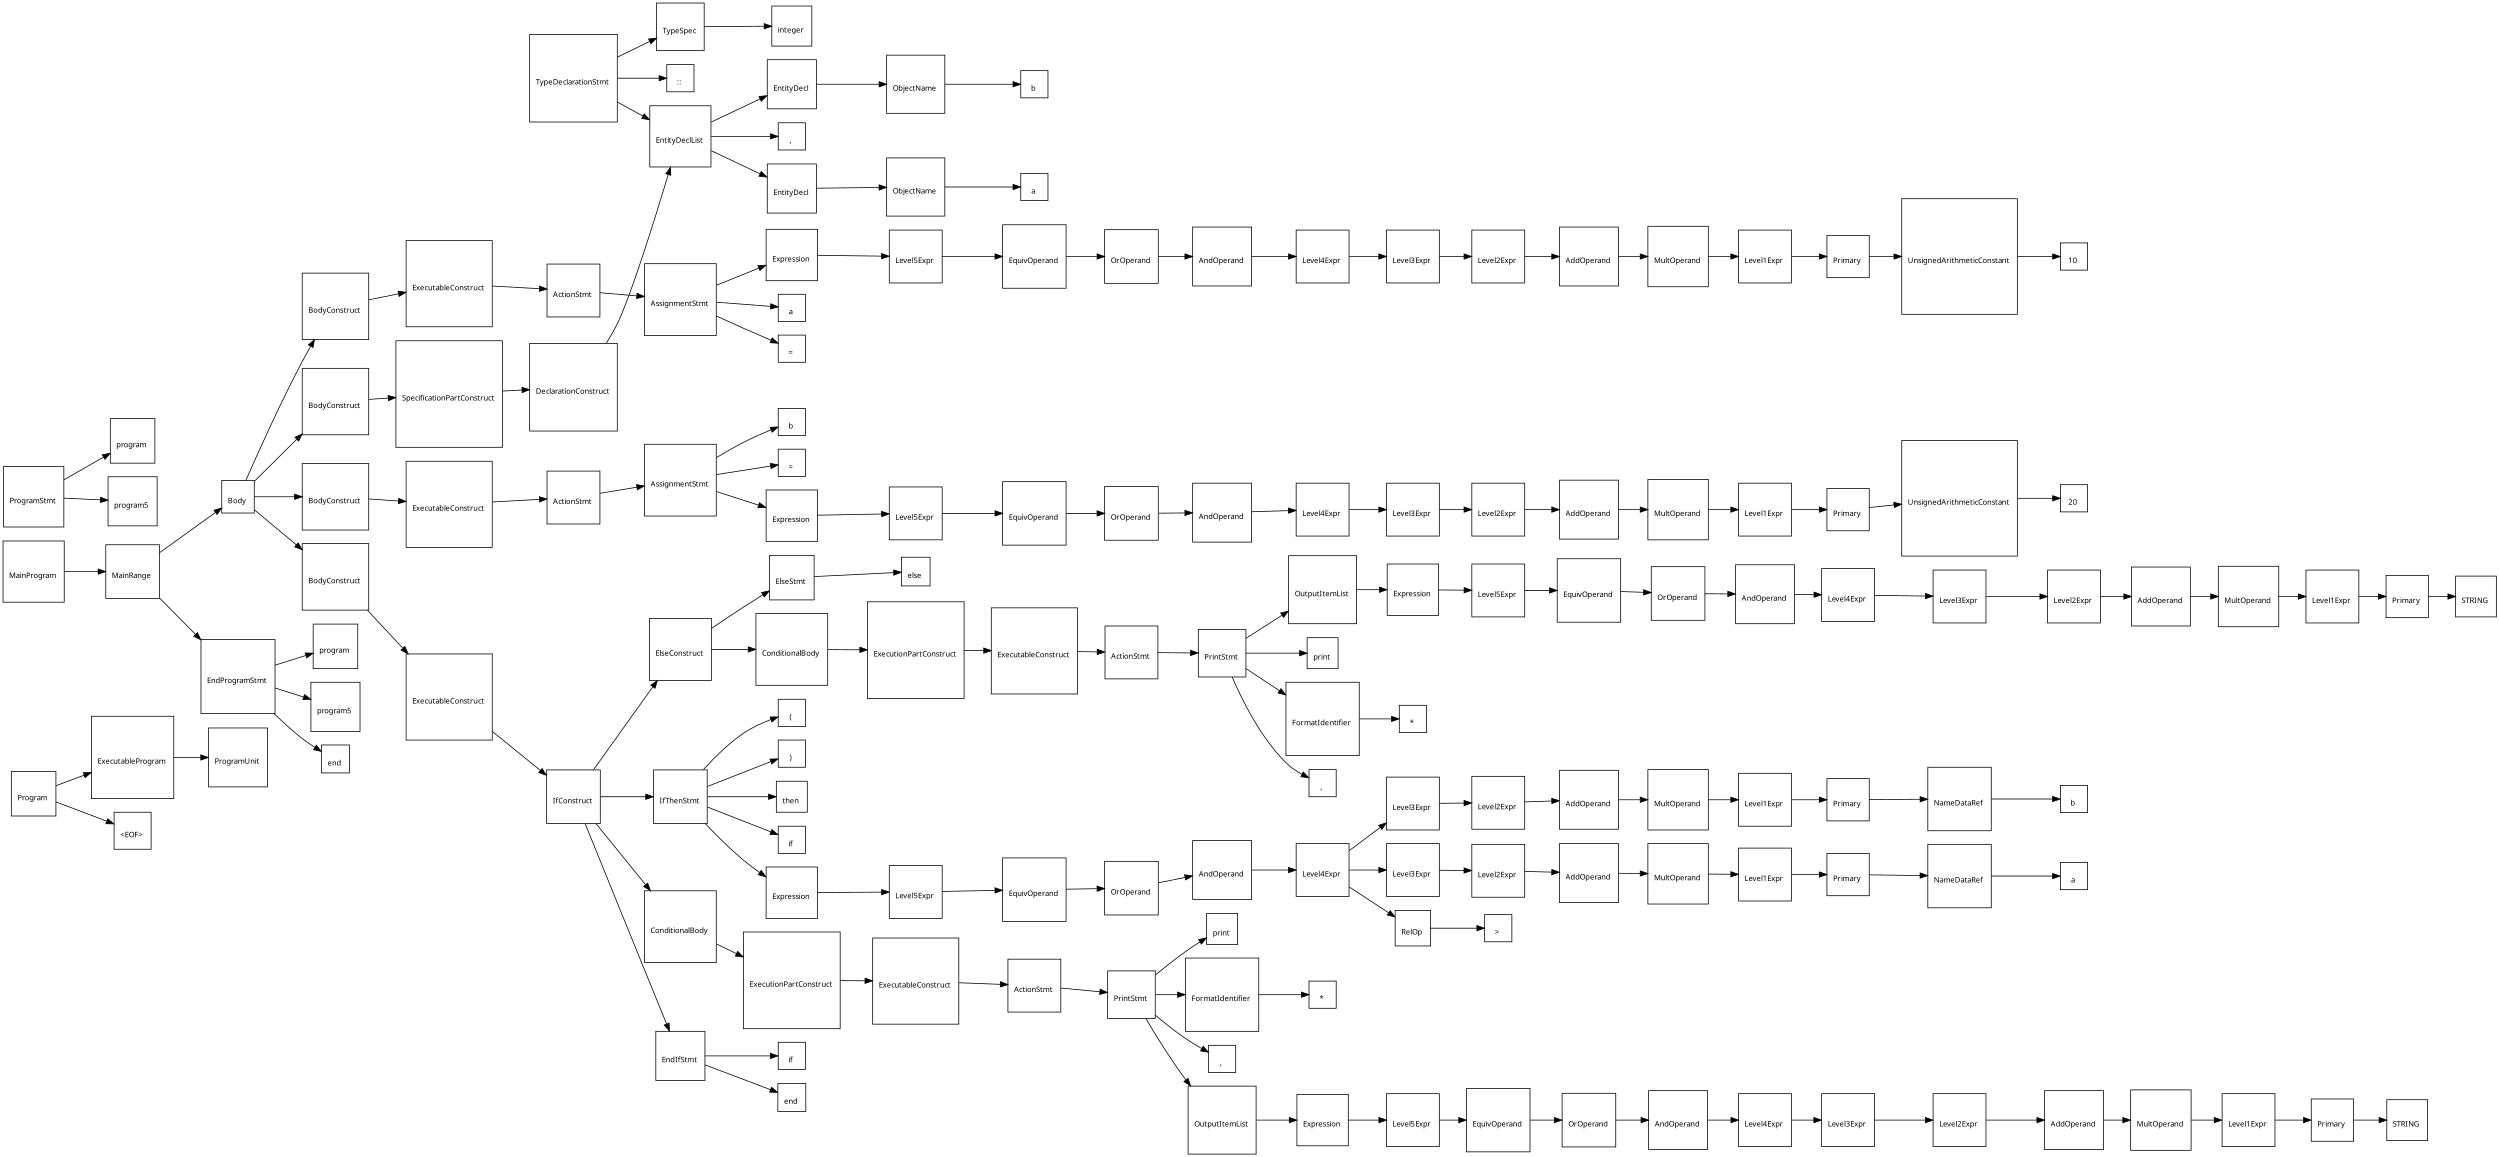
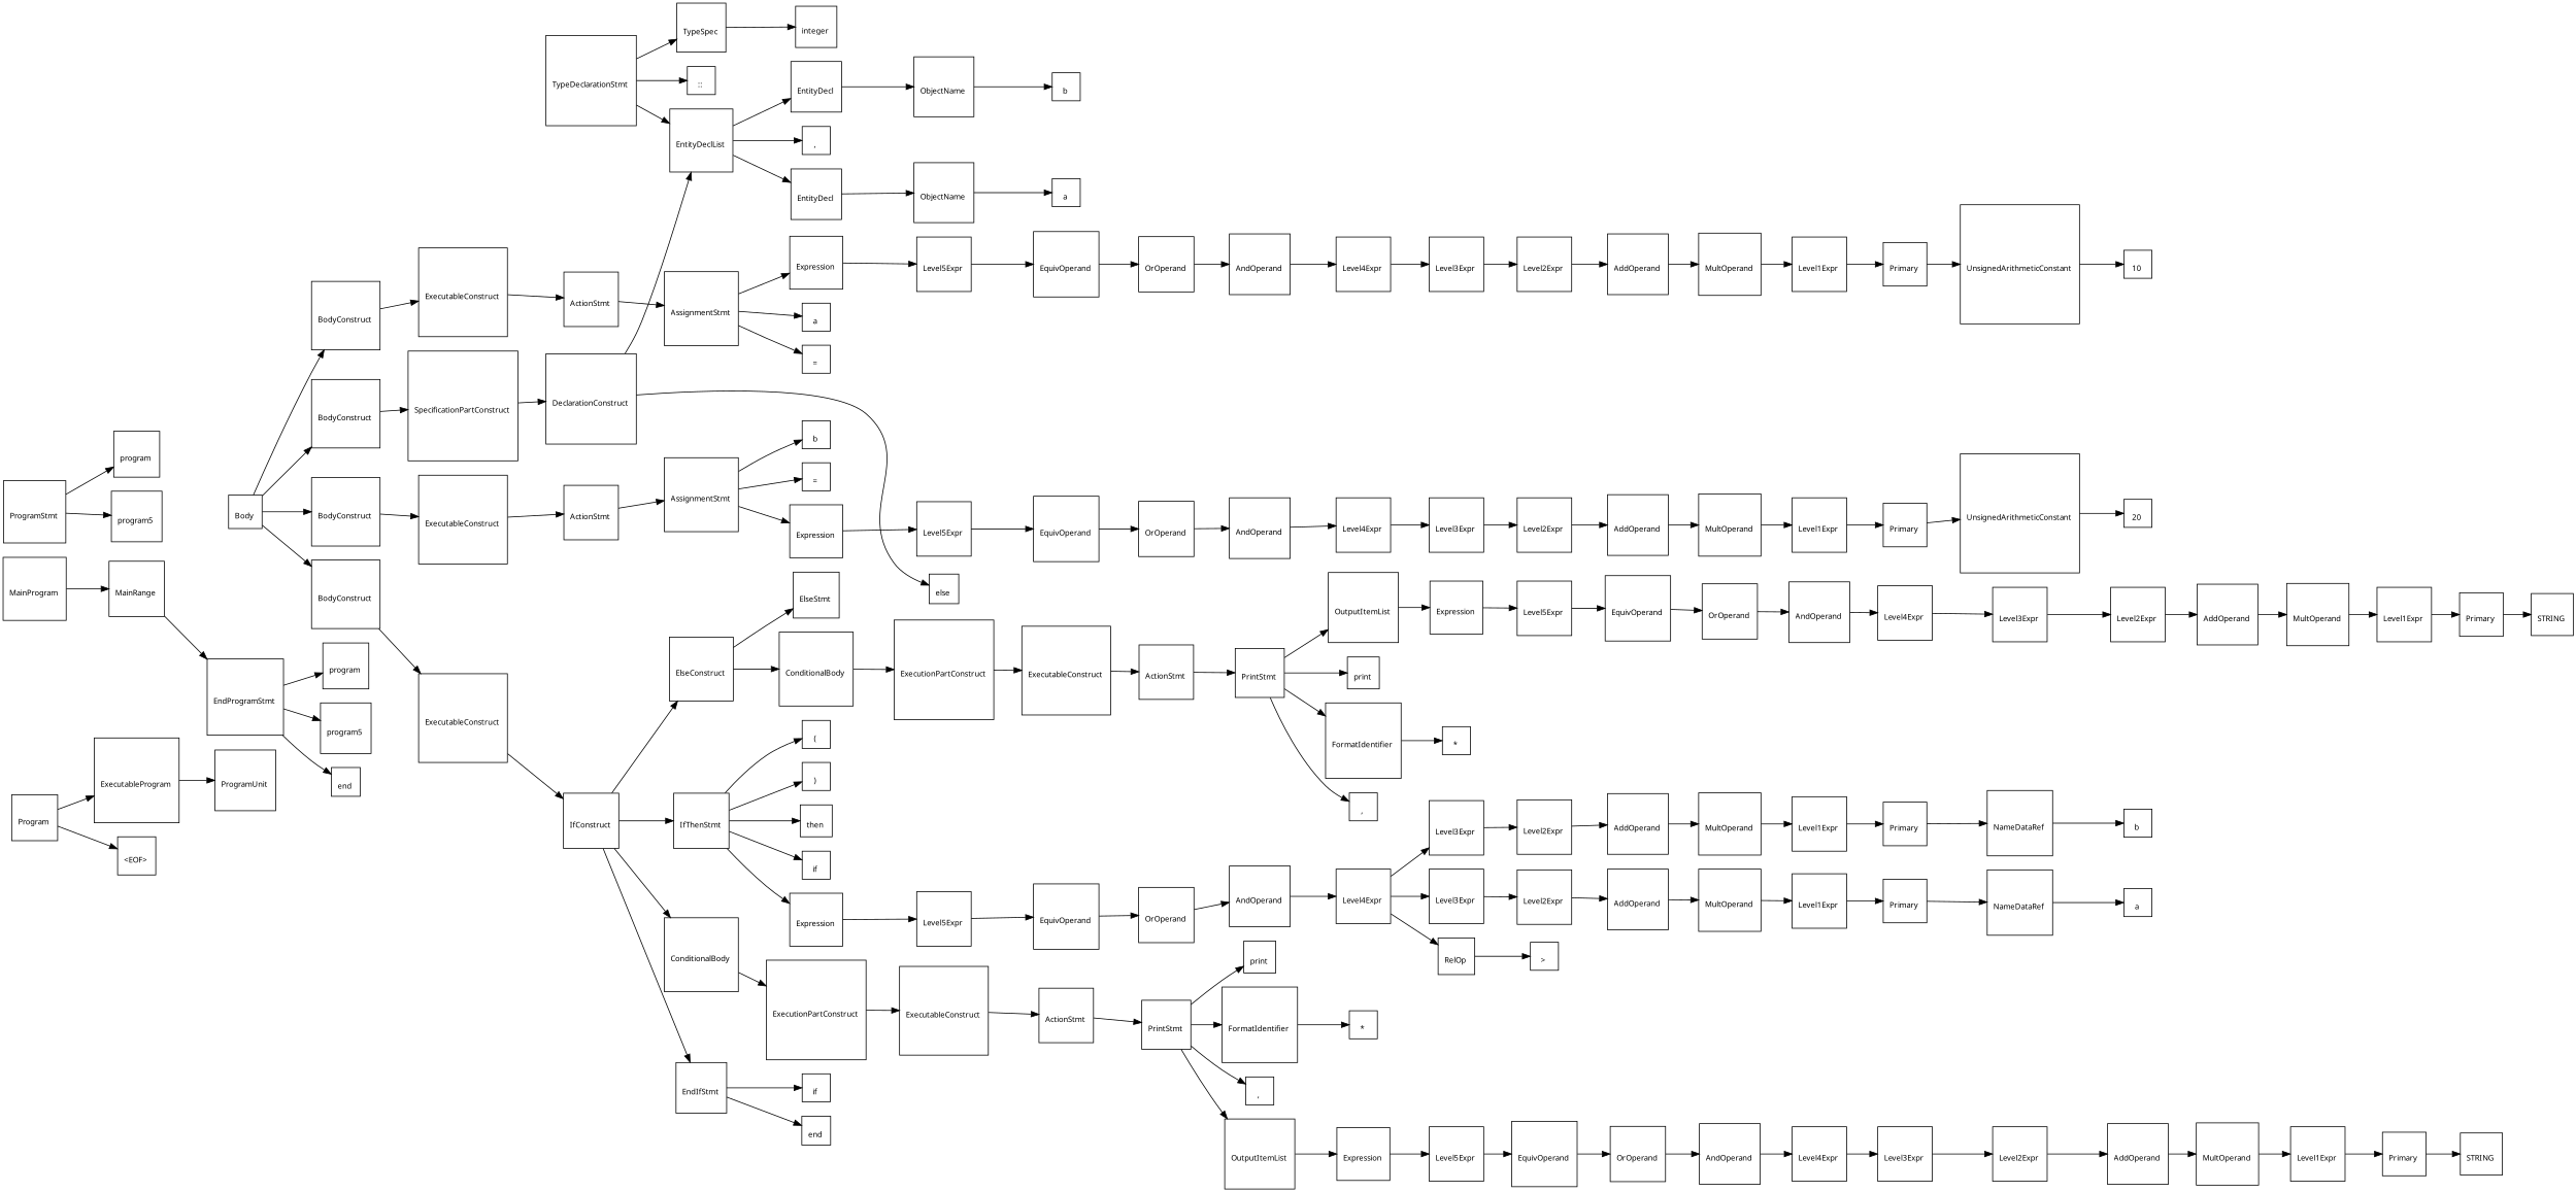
  digraph {
    rankdir=LR
    node [fontname="Arial Unicode MS" fontsize=10 shape=square]
    n1 [label="\lProgram \n"]
    n2 [label="\lExecutableProgram \n"]
    n3 [label="\l&lt;EOF&gt; \n"]
    n4 [label="\lProgramUnit \n"]
    n5 [label="\lMainProgram \n"]
    n6 [label="\lMainRange \n"]
    n7 [label="\lProgramStmt \n"]
    n8 [label="\lprogram \n"]
    n9 [label="\lprogram5 \n"]
    n10 [label="\lBody \n"]
    n11 [label="\lEndProgramStmt \n"]
    n12 [label="\lBodyConstruct \n"]
    n13 [label="\lBodyConstruct \n"]
    n14 [label="\lBodyConstruct \n"]
    n15 [label="\lBodyConstruct \n"]
    n16 [label="\lend \n"]
    n17 [label="\lprogram \n"]
    n18 [label="\lprogram5 \n"]
    n19 [label="\lSpecificationPartConstruct \n"]
    n20 [label="\lExecutableConstruct \n"]
    n21 [label="\lExecutableConstruct \n"]
    n22 [label="\lExecutableConstruct \n"]
    n23 [label="\lDeclarationConstruct \n"]
    n24 [label="\lEntityDeclList \n"]
    n25 [label="\lTypeDeclarationStmt \n"]
    n26 [label="\lTypeSpec \n"]
    n27 [label="\l:: \n"]
    n28 [label="\linteger \n"]
    n29 [label="\lEntityDecl \n"]
    n30 [label="\l, \n"]
    n31 [label="\lEntityDecl \n"]
    n32 [label="\lObjectName \n"]
    n33 [label="\lObjectName \n"]
    n34 [label="\la \n"]
    n35 [label="\lb \n"]
    n36 [label="\lActionStmt \n"]
    n37 [label="\lAssignmentStmt \n"]
    n38 [label="\la \n"]
    n39 [label="\l= \n"]
    n40 [label="\lExpression \n"]
    n41 [label="\lLevel5Expr \n"]
    n42 [label="\lEquivOperand \n"]
    n43 [label="\lOrOperand \n"]
    n44 [label="\lAndOperand \n"]
    n45 [label="\lLevel4Expr \n"]
    n46 [label="\lLevel3Expr \n"]
    n47 [label="\lLevel2Expr \n"]
    n48 [label="\lAddOperand \n"]
    n49 [label="\lMultOperand \n"]
    n50 [label="\lLevel1Expr \n"]
    n51 [label="\lPrimary \n"]
    n52 [label="\lUnsignedArithmeticConstant \n"]
    n53 [label="\l10 \n"]
    n54 [label="\lActionStmt \n"]
    n55 [label="\lAssignmentStmt \n"]
    n56 [label="\lb \n"]
    n57 [label="\l= \n"]
    n58 [label="\lExpression \n"]
    n59 [label="\lLevel5Expr \n"]
    n60 [label="\lEquivOperand \n"]
    n61 [label="\lOrOperand \n"]
    n62 [label="\lAndOperand \n"]
    n63 [label="\lLevel4Expr \n"]
    n64 [label="\lLevel3Expr \n"]
    n65 [label="\lLevel2Expr \n"]
    n66 [label="\lAddOperand \n"]
    n67 [label="\lMultOperand \n"]
    n68 [label="\lLevel1Expr \n"]
    n69 [label="\lPrimary \n"]
    n70 [label="\lUnsignedArithmeticConstant \n"]
    n71 [label="\l20 \n"]
    n72 [label="\lIfConstruct \n"]
    n73 [label="\lIfThenStmt \n"]
    n74 [label="\lConditionalBody \n"]
    n75 [label="\lElseConstruct \n"]
    n76 [label="\lEndIfStmt \n"]
    n77 [label="\lif \n"]
    n78 [label="\l( \n"]
    n79 [label="\lExpression \n"]
    n80 [label="\l) \n"]
    n81 [label="\lthen \n"]
    n82 [label="\lExecutionPartConstruct \n"]
    n83 [label="\lElseStmt \n"]
    n84 [label="\lConditionalBody \n"]
    n85 [label="\lend \n"]
    n86 [label="\lif \n"]
    n87 [label="\lLevel5Expr \n"]
    n88 [label="\lEquivOperand \n"]
    n89 [label="\lOrOperand \n"]
    n90 [label="\lAndOperand \n"]
    n91 [label="\lLevel4Expr \n"]
    n92 [label="\lLevel3Expr \n"]
    n93 [label="\lRelOp \n"]
    n94 [label="\lLevel3Expr \n"]
    n95 [label="\lLevel2Expr \n"]
    n96 [label="\l&gt; \n"]
    n97 [label="\lLevel2Expr \n"]
    n98 [label="\lAddOperand \n"]
    n99 [label="\lMultOperand \n"]
    n100 [label="\lLevel1Expr \n"]
    n101 [label="\lPrimary \n"]
    n102 [label="\lNameDataRef \n"]
    n103 [label="\la \n"]
    n104 [label="\lAddOperand \n"]
    n105 [label="\lMultOperand \n"]
    n106 [label="\lLevel1Expr \n"]
    n107 [label="\lPrimary \n"]
    n108 [label="\lNameDataRef \n"]
    n109 [label="\lb \n"]
    n110 [label="\lExecutableConstruct \n"]
    n111 [label="\lActionStmt \n"]
    n112 [label="\lPrintStmt \n"]
    n113 [label="\lprint \n"]
    n114 [label="\lFormatIdentifier \n"]
    n115 [label="\l, \n"]
    n116 [label="\lOutputItemList \n"]
    n117 [label="\l* \n"]
    n118 [label="\lExpression \n"]
    n119 [label="\lLevel5Expr \n"]
    n120 [label="\lEquivOperand \n"]
    n121 [label="\lOrOperand \n"]
    n122 [label="\lAndOperand \n"]
    n123 [label="\lLevel4Expr \n"]
    n124 [label="\lLevel3Expr \n"]
    n125 [label="\lLevel2Expr \n"]
    n126 [label="\lAddOperand \n"]
    n127 [label="\lMultOperand \n"]
    n128 [label="\lLevel1Expr \n"]
    n129 [label="\lPrimary \n"]
    n130 [label="\lSTRING \n"]
    n131 [label="\lelse \n"]
    n132 [label="\lExecutionPartConstruct \n"]
    n133 [label="\lExecutableConstruct \n"]
    n134 [label="\lActionStmt \n"]
    n135 [label="\lPrintStmt \n"]
    n136 [label="\lprint \n"]
    n137 [label="\lFormatIdentifier \n"]
    n138 [label="\l, \n"]
    n139 [label="\lOutputItemList \n"]
    n140 [label="\l* \n"]
    n141 [label="\lExpression \n"]
    n142 [label="\lLevel5Expr \n"]
    n143 [label="\lEquivOperand \n"]
    n144 [label="\lOrOperand \n"]
    n145 [label="\lAndOperand \n"]
    n146 [label="\lLevel4Expr \n"]
    n147 [label="\lLevel3Expr \n"]
    n148 [label="\lLevel2Expr \n"]
    n149 [label="\lAddOperand \n"]
    n150 [label="\lMultOperand \n"]
    n151 [label="\lLevel1Expr \n"]
    n152 [label="\lPrimary \n"]
    n153 [label="\lSTRING \n"]
    n1 -> n2
    n1 -> n3
    n2 -> n4
    n5 -> n6
-   n6 -> n10
    n6 -> n11
    n7 -> n8
    n7 -> n9
    n10 -> n12
    n10 -> n13
    n10 -> n14
    n10 -> n15
    n11 -> n16
    n11 -> n17
    n11 -> n18
    n12 -> n19
    n13 -> n20
    n14 -> n21
    n15 -> n22
    n19 -> n23
    n20 -> n36
    n21 -> n54
    n22 -> n72
    n23 -> n24
    n24 -> n29
    n24 -> n30
    n24 -> n31
    n25 -> n24
    n25 -> n26
    n25 -> n27
    n26 -> n28
    n29 -> n32
    n31 -> n33
    n32 -> n34
    n33 -> n35
    n36 -> n37
    n37 -> n38
    n37 -> n39
    n37 -> n40
    n40 -> n41
    n41 -> n42
    n42 -> n43
    n43 -> n44
    n44 -> n45
    n45 -> n46
    n46 -> n47
    n47 -> n48
    n48 -> n49
    n49 -> n50
    n50 -> n51
    n51 -> n52
    n52 -> n53
    n54 -> n55
    n55 -> n56
    n55 -> n57
    n55 -> n58
    n58 -> n59
    n59 -> n60
    n60 -> n61
    n61 -> n62
    n62 -> n63
    n63 -> n64
    n64 -> n65
    n65 -> n66
    n66 -> n67
    n67 -> n68
    n68 -> n69
    n69 -> n70
    n70 -> n71
    n72 -> n73
    n72 -> n74
    n72 -> n75
    n72 -> n76
    n73 -> n77
    n73 -> n78
    n73 -> n79
    n73 -> n80
    n73 -> n81
    n74 -> n82
    n75 -> n83
    n75 -> n84
    n76 -> n85
    n76 -> n86
    n79 -> n87
    n82 -> n110
-   n83 -> n131
+   n23 -> n131
    n84 -> n132
    n87 -> n88
    n88 -> n89
    n89 -> n90
    n90 -> n91
    n91 -> n92
    n91 -> n93
    n91 -> n94
    n92 -> n95
    n93 -> n96
    n94 -> n97
    n95 -> n98
    n97 -> n104
    n98 -> n99
    n99 -> n100
    n100 -> n101
    n101 -> n102
    n102 -> n103
    n104 -> n105
    n105 -> n106
    n106 -> n107
    n107 -> n108
    n108 -> n109
    n110 -> n111
    n111 -> n112
    n112 -> n113
    n112 -> n114
    n112 -> n115
    n112 -> n116
    n114 -> n117
    n116 -> n118
    n118 -> n119
    n119 -> n120
    n120 -> n121
    n121 -> n122
    n122 -> n123
    n123 -> n124
    n124 -> n125
    n125 -> n126
    n126 -> n127
    n127 -> n128
    n128 -> n129
    n129 -> n130
    n132 -> n133
    n133 -> n134
    n134 -> n135
    n135 -> n136
    n135 -> n137
    n135 -> n138
    n135 -> n139
    n137 -> n140
    n139 -> n141
    n141 -> n142
    n142 -> n143
    n143 -> n144
    n144 -> n145
    n145 -> n146
    n146 -> n147
    n147 -> n148
    n148 -> n149
    n149 -> n150
    n150 -> n151
    n151 -> n152
    n152 -> n153
  }
